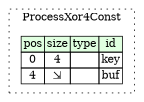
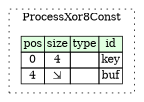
  digraph {
    rankdir=LR
    n1 [label=<<TABLE BORDER="0" CELLBORDER="1" CELLSPACING="0"> 			<TR><TD BGCOLOR="#E0FFE0">pos</TD><TD BGCOLOR="#E0FFE0">size</TD><TD BGCOLOR="#E0FFE0">type</TD><TD BGCOLOR="#E0FFE0">id</TD></TR> 			<TR><TD PORT="key_pos">0</TD><TD PORT="key_size">4</TD><TD></TD><TD PORT="key_type">key</TD></TR> 			<TR><TD PORT="buf_pos">4</TD><TD PORT="buf_size">⇲</TD><TD></TD><TD PORT="buf_type">buf</TD></TR> 		</TABLE>> shape=plaintext]
    subgraph cluster_1 {
-     label=ProcessXor4Const
+     label=ProcessXor8Const
      style=dotted
      n1
    }
  }
